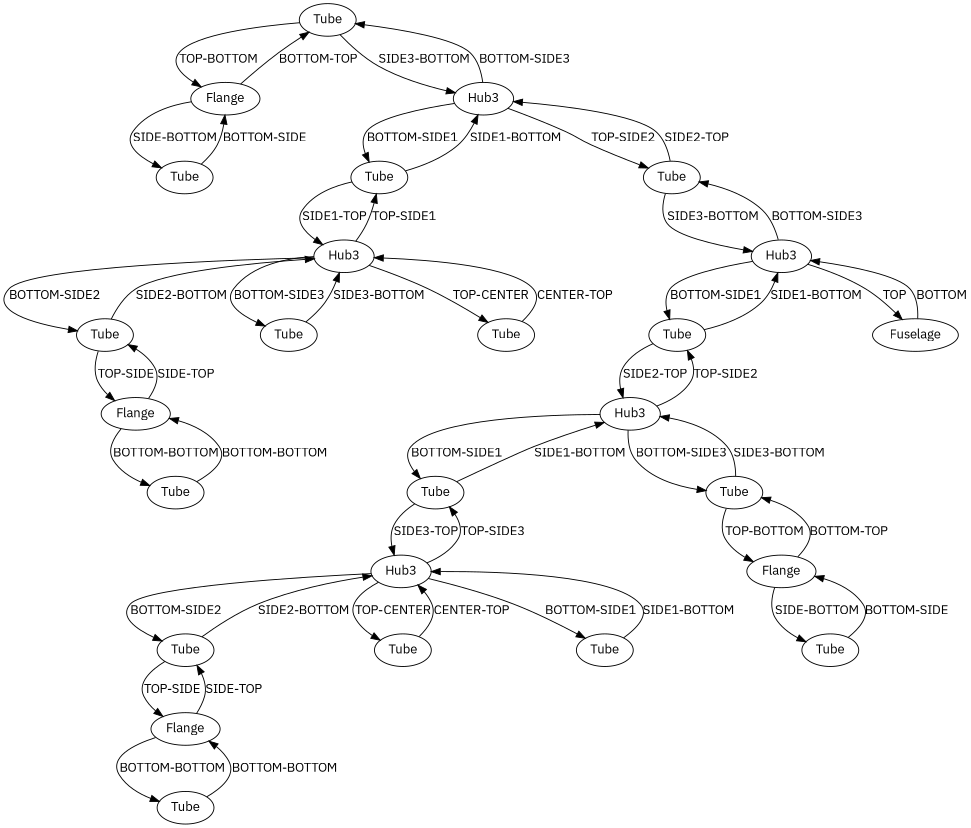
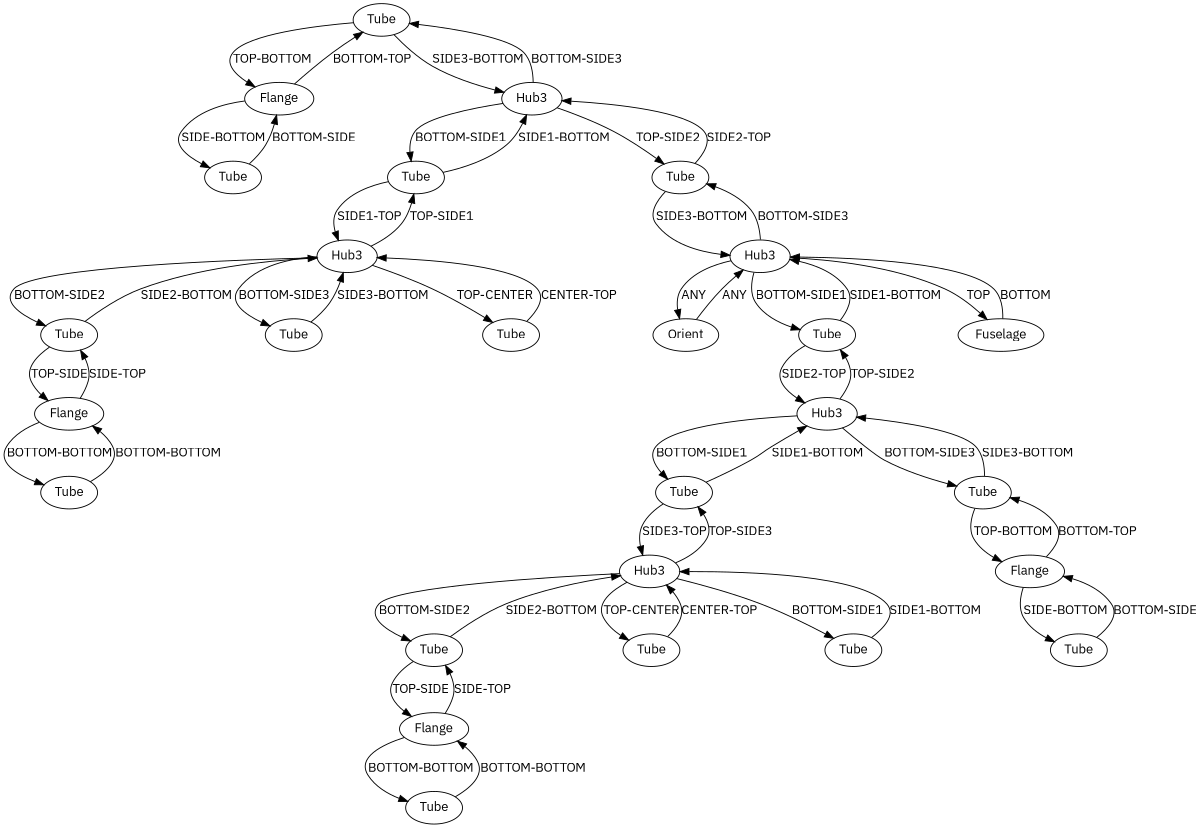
  digraph {
    fontname="IBM Plex Sans"
    node [fontname="IBM Plex Sans"]
    edge [fontname="IBM Plex Sans"]
    n1 [instance=Tube_instance_1 label=Tube]
    n2 [instance=Flange_instance_1 label=Flange]
    n3 [instance=Hub3_instance_2 label=Hub3]
+   n4 [instance=Orient label=Orient]
    n5 [instance=Hub3_instance_3 label=Hub3]
    n6 [instance=Tube_instance_2 label=Tube]
    n7 [instance=Flange_instance_2 label=Flange]
    n8 [instance=Tube_instance_3 label=Tube]
    n9 [instance=Hub3_instance_1 label=Hub3]
    n10 [instance=Hub3_instance_4 label=Hub3]
    n11 [instance=Tube_instance_4 label=Tube]
    n12 [instance=Hub3_instance_5 label=Hub3]
    n13 [instance=Tube_instance_10 label=Tube]
    n14 [instance=Tube_instance_15 label=Tube]
    n15 [instance=Tube_instance_5 label=Tube]
    n16 [instance=Flange_instance_3 label=Flange]
    n17 [instance=Tube_instance_6 label=Tube]
    n18 [instance=Flange_instance_4 label=Flange]
    n19 [instance=Tube_instance_8 label=Tube]
    n20 [instance=Tube_instance_9 label=Tube]
    n21 [instance=Tube_instance_14 label=Tube]
    n22 [instance=Tube_instance_11 label=Tube]
    n23 [instance=Tube_instance_13 label=Tube]
    n24 [instance=Tube_instance_7 label=Tube]
    n25 [instance=Fuselage_instance_1 label=Fuselage]
    n26 [instance=Tube_instance_12 label=Tube]
    n27 [instance=Tube_instance_16 label=Tube]
    n1 -> n2 [label="TOP-BOTTOM"]
    n1 -> n3 [label="SIDE3-BOTTOM"]
    n2 -> n1 [label="BOTTOM-TOP"]
    n2 -> n13 [label="SIDE-BOTTOM"]
    n3 -> n1 [label="BOTTOM-SIDE3"]
    n3 -> n11 [label="BOTTOM-SIDE1"]
    n3 -> n22 [label="TOP-SIDE2"]
+   n4 -> n5 [label=ANY]
+   n5 -> n4 [label=ANY]
    n5 -> n22 [label="BOTTOM-SIDE3"]
    n5 -> n24 [label="BOTTOM-SIDE1"]
    n5 -> n25 [label=TOP]
    n6 -> n7 [label="BOTTOM-SIDE"]
    n7 -> n6 [label="SIDE-BOTTOM"]
    n7 -> n14 [label="BOTTOM-TOP"]
    n8 -> n9 [label="SIDE3-TOP"]
    n8 -> n10 [label="SIDE1-BOTTOM"]
    n9 -> n8 [label="TOP-SIDE3"]
    n9 -> n19 [label="BOTTOM-SIDE2"]
    n9 -> n20 [label="TOP-CENTER"]
    n9 -> n21 [label="BOTTOM-SIDE1"]
    n10 -> n8 [label="BOTTOM-SIDE1"]
    n10 -> n14 [label="BOTTOM-SIDE3"]
    n10 -> n24 [label="TOP-SIDE2"]
    n11 -> n3 [label="SIDE1-BOTTOM"]
    n11 -> n12 [label="SIDE1-TOP"]
    n12 -> n11 [label="TOP-SIDE1"]
    n12 -> n15 [label="BOTTOM-SIDE2"]
    n12 -> n26 [label="BOTTOM-SIDE3"]
    n12 -> n27 [label="TOP-CENTER"]
    n13 -> n2 [label="BOTTOM-SIDE"]
    n14 -> n7 [label="TOP-BOTTOM"]
    n14 -> n10 [label="SIDE3-BOTTOM"]
    n15 -> n12 [label="SIDE2-BOTTOM"]
    n15 -> n16 [label="TOP-SIDE"]
    n16 -> n15 [label="SIDE-TOP"]
    n16 -> n23 [label="BOTTOM-BOTTOM"]
    n17 -> n18 [label="BOTTOM-BOTTOM"]
    n18 -> n17 [label="BOTTOM-BOTTOM"]
    n18 -> n19 [label="SIDE-TOP"]
    n19 -> n9 [label="SIDE2-BOTTOM"]
    n19 -> n18 [label="TOP-SIDE"]
    n20 -> n9 [label="CENTER-TOP"]
    n21 -> n9 [label="SIDE1-BOTTOM"]
    n22 -> n3 [label="SIDE2-TOP"]
    n22 -> n5 [label="SIDE3-BOTTOM"]
    n23 -> n16 [label="BOTTOM-BOTTOM"]
    n24 -> n5 [label="SIDE1-BOTTOM"]
    n24 -> n10 [label="SIDE2-TOP"]
    n25 -> n5 [label=BOTTOM]
    n26 -> n12 [label="SIDE3-BOTTOM"]
    n27 -> n12 [label="CENTER-TOP"]
  }
